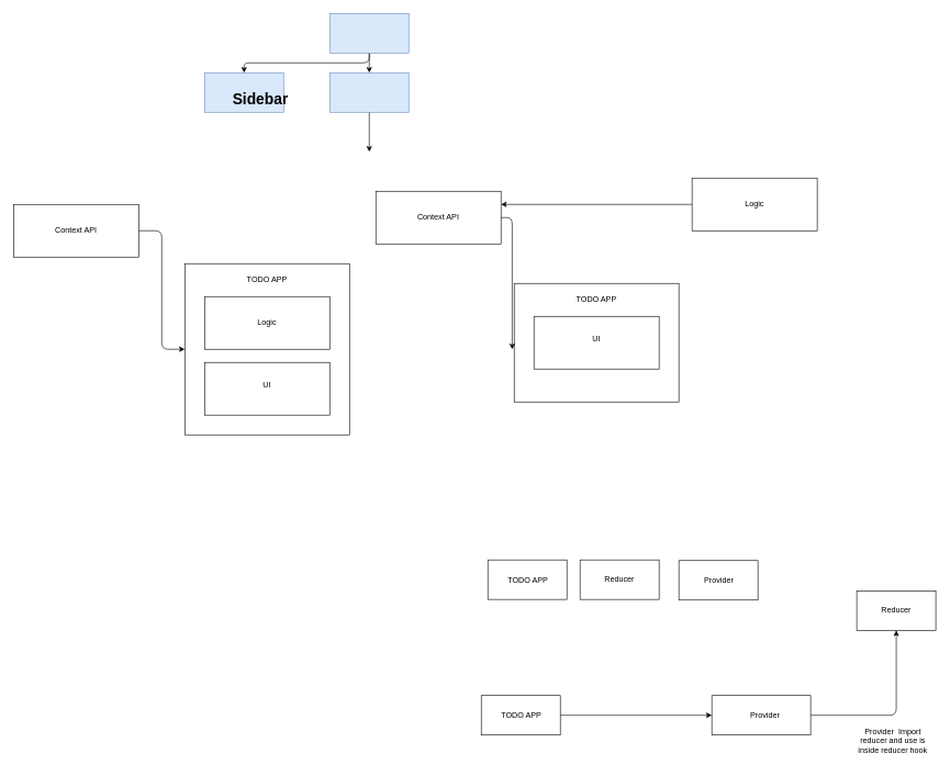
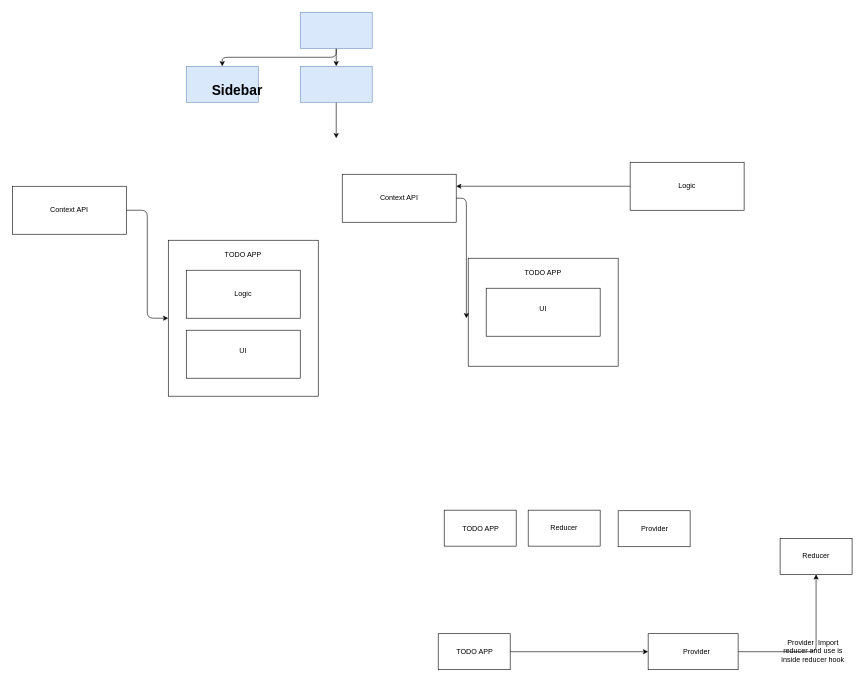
  <mxCell id="0" />
  <mxCell id="1" parent="0" />
  <mxCell id="2" style="edgeStyle=orthogonalEdgeStyle;html=1;exitX=0.5;exitY=1;exitDx=0;exitDy=0;entryX=0.5;entryY=0;entryDx=0;entryDy=0;" parent="1" source="4" target="5" edge="1"><mxGeometry relative="1" as="geometry" /></mxCell>
  <mxCell id="3" style="edgeStyle=none;html=1;exitX=0.5;exitY=1;exitDx=0;exitDy=0;entryX=0.5;entryY=0;entryDx=0;entryDy=0;" parent="1" source="4" target="8" edge="1"><mxGeometry relative="1" as="geometry" /></mxCell>
  <mxCell id="4" value="" style="rounded=0;whiteSpace=wrap;html=1;fillColor=#dae8fc;strokeColor=#6c8ebf;" parent="1" vertex="1"><mxGeometry x="500" y="20" width="120" height="60" as="geometry" /></mxCell>
  <mxCell id="5" value="" style="rounded=0;whiteSpace=wrap;html=1;fillColor=#dae8fc;strokeColor=#6c8ebf;" parent="1" vertex="1"><mxGeometry x="310" y="110" width="120" height="60" as="geometry" /></mxCell>
  <mxCell id="6" value="Sidebar" style="text;html=1;align=center;verticalAlign=middle;whiteSpace=wrap;rounded=0;fontSize=23;fontStyle=1" parent="1" vertex="1"><mxGeometry x="365" y="135" width="60" height="30" as="geometry" /></mxCell>
  <mxCell id="7" style="edgeStyle=none;html=1;exitX=0.5;exitY=1;exitDx=0;exitDy=0;" parent="1" source="8" edge="1"><mxGeometry relative="1" as="geometry"><mxPoint x="560" y="230" as="targetPoint" /></mxGeometry></mxCell>
  <mxCell id="8" value="" style="rounded=0;whiteSpace=wrap;html=1;fillColor=#dae8fc;strokeColor=#6c8ebf;" parent="1" vertex="1"><mxGeometry x="500" y="110" width="120" height="60" as="geometry" /></mxCell>
  <mxCell id="9" value="" style="rounded=0;whiteSpace=wrap;html=1;" vertex="1" parent="1"><mxGeometry x="280" y="400" width="250" height="260" as="geometry" /></mxCell>
  <mxCell id="10" value="TODO APP" style="text;html=1;align=center;verticalAlign=middle;whiteSpace=wrap;rounded=0;" vertex="1" parent="1"><mxGeometry x="360" y="410" width="90" height="30" as="geometry" /></mxCell>
  <mxCell id="11" value="" style="rounded=0;whiteSpace=wrap;html=1;" vertex="1" parent="1"><mxGeometry x="310" y="450" width="190" height="80" as="geometry" /></mxCell>
  <mxCell id="12" value="" style="rounded=0;whiteSpace=wrap;html=1;" vertex="1" parent="1"><mxGeometry x="310" y="550" width="190" height="80" as="geometry" /></mxCell>
  <mxCell id="13" value="Logic" style="text;html=1;align=center;verticalAlign=middle;whiteSpace=wrap;rounded=0;" vertex="1" parent="1"><mxGeometry x="360" y="475" width="90" height="30" as="geometry" /></mxCell>
  <mxCell id="14" value="UI" style="text;html=1;align=center;verticalAlign=middle;whiteSpace=wrap;rounded=0;" vertex="1" parent="1"><mxGeometry x="360" y="570" width="90" height="30" as="geometry" /></mxCell>
  <mxCell id="15" value="" style="rounded=0;whiteSpace=wrap;html=1;" vertex="1" parent="1"><mxGeometry x="780" y="430" width="250" height="180" as="geometry" /></mxCell>
  <mxCell id="16" value="TODO APP" style="text;html=1;align=center;verticalAlign=middle;whiteSpace=wrap;rounded=0;" vertex="1" parent="1"><mxGeometry x="860" y="440" width="90" height="30" as="geometry" /></mxCell>
  <mxCell id="17" style="edgeStyle=none;html=1;exitX=0;exitY=0.5;exitDx=0;exitDy=0;entryX=1;entryY=0.25;entryDx=0;entryDy=0;" edge="1" parent="1" source="18" target="25"><mxGeometry relative="1" as="geometry" /></mxCell>
  <mxCell id="18" value="" style="rounded=0;whiteSpace=wrap;html=1;" vertex="1" parent="1"><mxGeometry x="1050" y="270" width="190" height="80" as="geometry" /></mxCell>
  <mxCell id="19" value="" style="rounded=0;whiteSpace=wrap;html=1;" vertex="1" parent="1"><mxGeometry x="810" y="480" width="190" height="80" as="geometry" /></mxCell>
  <mxCell id="20" value="Logic" style="text;html=1;align=center;verticalAlign=middle;whiteSpace=wrap;rounded=0;" vertex="1" parent="1"><mxGeometry x="1100" y="295" width="90" height="30" as="geometry" /></mxCell>
  <mxCell id="21" value="UI" style="text;html=1;align=center;verticalAlign=middle;whiteSpace=wrap;rounded=0;" vertex="1" parent="1"><mxGeometry x="860" y="500" width="90" height="30" as="geometry" /></mxCell>
  <mxCell id="22" style="edgeStyle=orthogonalEdgeStyle;html=1;exitX=1;exitY=0.5;exitDx=0;exitDy=0;entryX=0;entryY=0.5;entryDx=0;entryDy=0;" edge="1" parent="1" source="23" target="9"><mxGeometry relative="1" as="geometry" /></mxCell>
  <mxCell id="23" value="" style="rounded=0;whiteSpace=wrap;html=1;" vertex="1" parent="1"><mxGeometry x="20" y="310" width="190" height="80" as="geometry" /></mxCell>
  <mxCell id="24" value="Context API" style="text;html=1;align=center;verticalAlign=middle;whiteSpace=wrap;rounded=0;" vertex="1" parent="1"><mxGeometry x="70" y="334" width="90" height="30" as="geometry" /></mxCell>
  <mxCell id="25" value="" style="rounded=0;whiteSpace=wrap;html=1;" vertex="1" parent="1"><mxGeometry x="570" y="290" width="190" height="80" as="geometry" /></mxCell>
  <mxCell id="26" value="Context API" style="text;html=1;align=center;verticalAlign=middle;whiteSpace=wrap;rounded=0;" vertex="1" parent="1"><mxGeometry x="620" y="314" width="90" height="30" as="geometry" /></mxCell>
  <mxCell id="27" style="edgeStyle=orthogonalEdgeStyle;html=1;exitX=1;exitY=0.5;exitDx=0;exitDy=0;entryX=-0.012;entryY=0.556;entryDx=0;entryDy=0;entryPerimeter=0;" edge="1" parent="1" source="25" target="15"><mxGeometry relative="1" as="geometry" /></mxCell>
  <mxCell id="28" value="" style="rounded=0;whiteSpace=wrap;html=1;" vertex="1" parent="1"><mxGeometry x="880" y="850" width="120" height="60" as="geometry" /></mxCell>
  <mxCell id="29" value="Reducer" style="text;html=1;align=center;verticalAlign=middle;whiteSpace=wrap;rounded=0;" vertex="1" parent="1"><mxGeometry x="910" y="865" width="60" height="30" as="geometry" /></mxCell>
  <mxCell id="30" value="" style="rounded=0;whiteSpace=wrap;html=1;" vertex="1" parent="1"><mxGeometry x="740" y="850" width="120" height="60" as="geometry" /></mxCell>
  <mxCell id="31" value="TODO APP" style="text;html=1;align=center;verticalAlign=middle;whiteSpace=wrap;rounded=0;" vertex="1" parent="1"><mxGeometry x="766" y="866" width="70" height="30" as="geometry" /></mxCell>
  <mxCell id="32" value="" style="rounded=0;whiteSpace=wrap;html=1;" vertex="1" parent="1"><mxGeometry x="1030" y="851" width="120" height="60" as="geometry" /></mxCell>
  <mxCell id="33" value="Provider" style="text;html=1;align=center;verticalAlign=middle;whiteSpace=wrap;rounded=0;" vertex="1" parent="1"><mxGeometry x="1056" y="867" width="70" height="30" as="geometry" /></mxCell>
  <mxCell id="34" style="edgeStyle=orthogonalEdgeStyle;html=1;exitX=1;exitY=0.5;exitDx=0;exitDy=0;entryX=0.5;entryY=1;entryDx=0;entryDy=0;" edge="1" parent="1" source="35" target="37"><mxGeometry relative="1" as="geometry" /></mxCell>
  <mxCell id="35" value="" style="rounded=0;whiteSpace=wrap;html=1;" vertex="1" parent="1"><mxGeometry x="1080" y="1056" width="150" height="60" as="geometry" /></mxCell>
  <mxCell id="36" value="Provider" style="text;html=1;align=center;verticalAlign=middle;whiteSpace=wrap;rounded=0;" vertex="1" parent="1"><mxGeometry x="1126" y="1072" width="70" height="30" as="geometry" /></mxCell>
  <mxCell id="37" value="" style="rounded=0;whiteSpace=wrap;html=1;" vertex="1" parent="1"><mxGeometry x="1300" y="897" width="120" height="60" as="geometry" /></mxCell>
  <mxCell id="38" value="Reducer" style="text;html=1;align=center;verticalAlign=middle;whiteSpace=wrap;rounded=0;" vertex="1" parent="1"><mxGeometry x="1330" y="912" width="60" height="30" as="geometry" /></mxCell>
  <mxCell id="39" style="edgeStyle=none;html=1;exitX=1;exitY=0.5;exitDx=0;exitDy=0;entryX=0;entryY=0.5;entryDx=0;entryDy=0;" edge="1" parent="1" source="40" target="35"><mxGeometry relative="1" as="geometry" /></mxCell>
  <mxCell id="40" value="" style="rounded=0;whiteSpace=wrap;html=1;" vertex="1" parent="1"><mxGeometry x="730" y="1056" width="120" height="60" as="geometry" /></mxCell>
  <mxCell id="41" value="TODO APP" style="text;html=1;align=center;verticalAlign=middle;whiteSpace=wrap;rounded=0;" vertex="1" parent="1"><mxGeometry x="756" y="1072" width="70" height="30" as="geometry" /></mxCell>
- <mxCell id="42" value="Provider&amp;nbsp; Import reducer and use is inside reducer hook" style="text;html=1;align=center;verticalAlign=middle;whiteSpace=wrap;rounded=0;" vertex="1" parent="1"><mxGeometry x="1300" y="1110" width="110" height="30" as="geometry" /></mxCell>
+ <mxCell id="42" value="Provider&amp;nbsp; Import reducer and use is inside reducer hook" style="text;html=1;align=center;verticalAlign=middle;whiteSpace=wrap;rounded=0;" vertex="1" parent="1"><mxGeometry x="1300" y="1070" width="110" height="30" as="geometry" /></mxCell>
